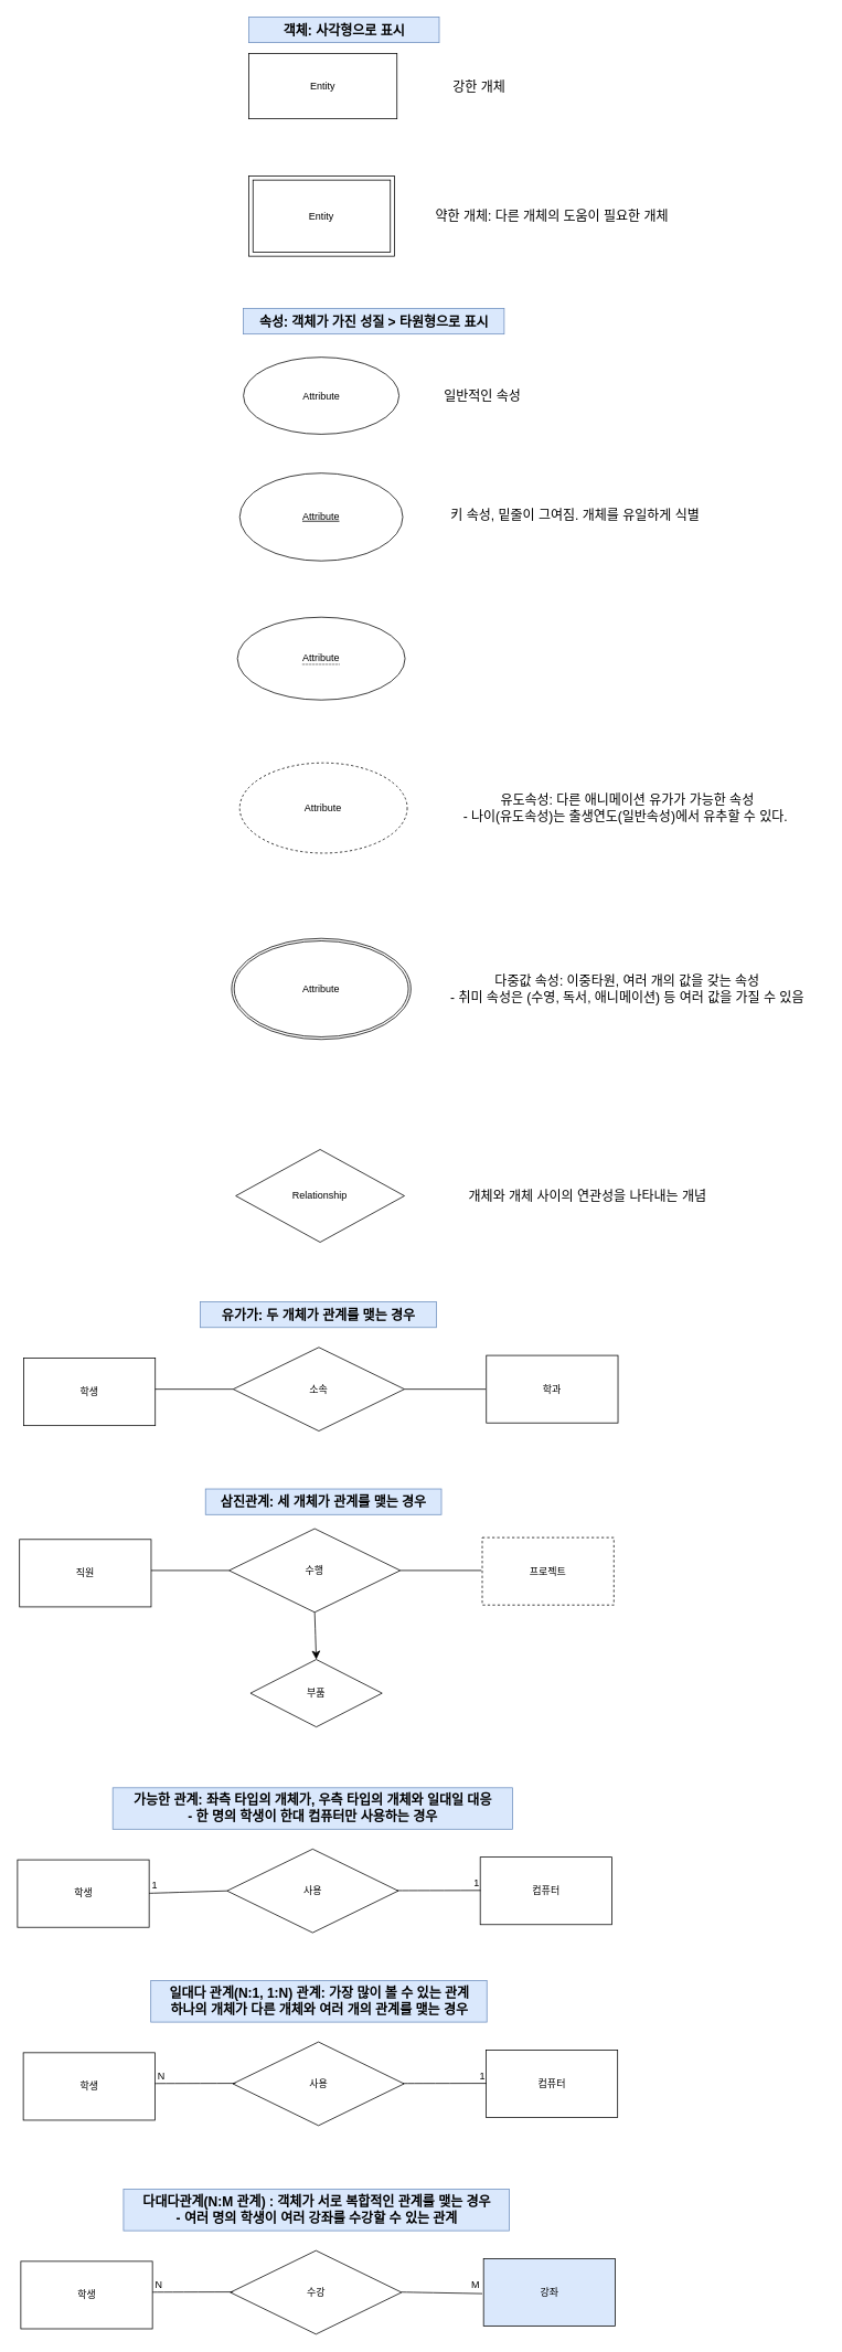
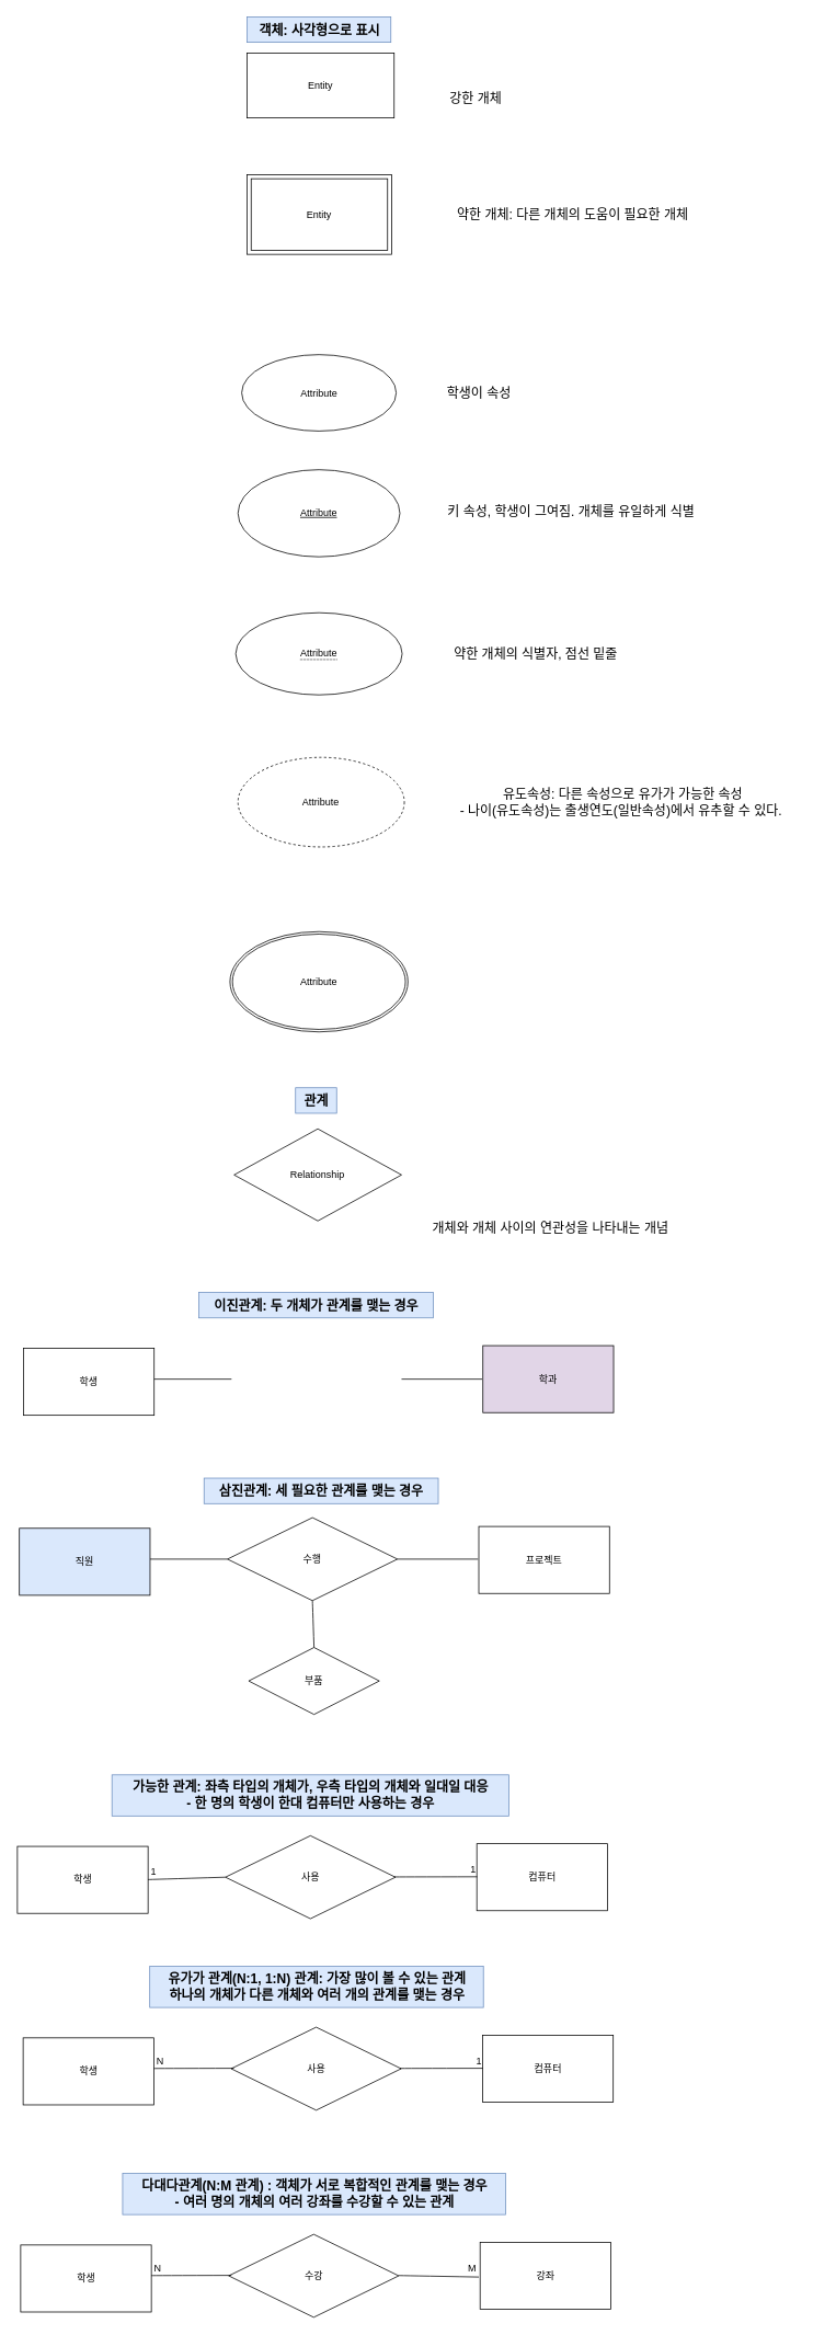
  <mxCell id="0" />
  <mxCell id="1" parent="0" />
  <mxCell id="2" value="Entity" style="whiteSpace=wrap;html=1;align=center;" vertex="1" parent="1"><mxGeometry x="300" y="64" width="179" height="79" as="geometry" /></mxCell>
- <mxCell id="3" value="객체: 사각형으로 표시" style="text;html=1;align=center;verticalAlign=middle;resizable=0;points=[];autosize=1;strokeColor=#6c8ebf;fillColor=#dae8fc;fontSize=16;fontStyle=1" vertex="1" parent="1"><mxGeometry x="300" y="20" width="230" height="31" as="geometry" /></mxCell>
+ <mxCell id="3" value="객체: 사각형으로 표시" style="text;html=1;align=center;verticalAlign=middle;resizable=0;points=[];autosize=1;strokeColor=#6c8ebf;fillColor=#dae8fc;fontSize=16;fontStyle=1" vertex="1" parent="1"><mxGeometry x="300" y="20" width="175" height="31" as="geometry" /></mxCell>
  <mxCell id="4" value="Entity" style="shape=ext;margin=3;double=1;whiteSpace=wrap;html=1;align=center;" vertex="1" parent="1"><mxGeometry x="300" y="212" width="176" height="97" as="geometry" /></mxCell>
- <mxCell id="5" value="강한 개체" style="text;html=1;align=center;verticalAlign=middle;resizable=0;points=[];autosize=1;strokeColor=none;fillColor=none;fontSize=16;" vertex="1" parent="1"><mxGeometry x="535" y="88" width="86" height="31" as="geometry" /></mxCell>
- <mxCell id="6" value="약한 개체: 다른 개체의 도움이 필요한 개체" style="text;html=1;align=center;verticalAlign=middle;resizable=0;points=[];autosize=1;strokeColor=none;fillColor=none;fontSize=16;" vertex="1" parent="1"><mxGeometry x="505" y="245" width="321" height="31" as="geometry" /></mxCell>
+ <mxCell id="5" value="강한 개체" style="text;html=1;align=center;verticalAlign=middle;resizable=0;points=[];autosize=1;strokeColor=none;fillColor=none;fontSize=16;" vertex="1" parent="1"><mxGeometry x="535" y="103" width="86" height="31" as="geometry" /></mxCell>
+ <mxCell id="6" value="약한 개체: 다른 개체의 도움이 필요한 개체" style="text;html=1;align=center;verticalAlign=middle;resizable=0;points=[];autosize=1;strokeColor=none;fillColor=none;fontSize=16;" vertex="1" parent="1"><mxGeometry x="535" y="245" width="321" height="31" as="geometry" /></mxCell>
  <mxCell id="7" value="Attribute" style="ellipse;whiteSpace=wrap;html=1;align=center;" vertex="1" parent="1"><mxGeometry x="293.5" y="431" width="188" height="93" as="geometry" /></mxCell>
- <mxCell id="8" value="&lt;b&gt;속성: 객체가 가진 성질 &amp;gt; 타원형으로 표시&lt;/b&gt;" style="text;html=1;align=center;verticalAlign=middle;resizable=0;points=[];autosize=1;strokeColor=#6c8ebf;fillColor=#dae8fc;fontSize=16;" vertex="1" parent="1"><mxGeometry x="293.5" y="372" width="315" height="31" as="geometry" /></mxCell>
- <mxCell id="9" value="일반적인 속성" style="text;html=1;align=center;verticalAlign=middle;resizable=0;points=[];autosize=1;strokeColor=none;fillColor=none;fontSize=16;" vertex="1" parent="1"><mxGeometry x="523" y="462" width="118" height="31" as="geometry" /></mxCell>
- <mxCell id="10" value="키 속성, 밑줄이 그여짐. 개체를 유일하게 식별" style="text;html=1;align=center;verticalAlign=middle;resizable=0;points=[];autosize=1;strokeColor=none;fillColor=none;fontSize=16;" vertex="1" parent="1"><mxGeometry x="523" y="606" width="342" height="31" as="geometry" /></mxCell>
+ <mxCell id="9" value="학생이 속성" style="text;html=1;align=center;verticalAlign=middle;resizable=0;points=[];autosize=1;strokeColor=none;fillColor=none;fontSize=16;" vertex="1" parent="1"><mxGeometry x="523" y="462" width="118" height="31" as="geometry" /></mxCell>
+ <mxCell id="10" value="키 속성, 학생이 그여짐. 개체를 유일하게 식별" style="text;html=1;align=center;verticalAlign=middle;resizable=0;points=[];autosize=1;strokeColor=none;fillColor=none;fontSize=16;" vertex="1" parent="1"><mxGeometry x="523" y="606" width="342" height="31" as="geometry" /></mxCell>
  <mxCell id="11" value="Attribute" style="ellipse;whiteSpace=wrap;html=1;align=center;fontStyle=4;" vertex="1" parent="1"><mxGeometry x="289" y="571" width="197" height="106" as="geometry" /></mxCell>
  <mxCell id="12" value="&lt;span style=&quot;border-bottom: 1px dotted&quot;&gt;Attribute&lt;/span&gt;" style="ellipse;whiteSpace=wrap;html=1;align=center;" vertex="1" parent="1"><mxGeometry x="286.25" y="745" width="202.5" height="100" as="geometry" /></mxCell>
+ <mxCell id="13" value="약한 개체의 식별자, 점선 밑줄" style="text;html=1;align=center;verticalAlign=middle;resizable=0;points=[];autosize=1;strokeColor=none;fillColor=none;fontSize=16;" vertex="1" parent="1"><mxGeometry x="535" y="779.5" width="232" height="31" as="geometry" /></mxCell>
  <mxCell id="14" value="Attribute" style="ellipse;whiteSpace=wrap;html=1;align=center;dashed=1;" vertex="1" parent="1"><mxGeometry x="289" y="921" width="202.37" height="109" as="geometry" /></mxCell>
- <mxCell id="15" value="유도속성: 다른 애니메이션 유가가 가능한 속성&lt;div&gt;- 나이(유도속성)는 출생연도(일반속성)에서 유추할 수 있다.&amp;nbsp;&lt;/div&gt;" style="text;html=1;align=center;verticalAlign=middle;resizable=0;points=[];autosize=1;strokeColor=none;fillColor=none;fontSize=16;" vertex="1" parent="1"><mxGeometry x="535" y="950.5" width="444" height="50" as="geometry" /></mxCell>
+ <mxCell id="15" value="유도속성: 다른 속성으로 유가가 가능한 속성&lt;div&gt;- 나이(유도속성)는 출생연도(일반속성)에서 유추할 수 있다.&amp;nbsp;&lt;/div&gt;" style="text;html=1;align=center;verticalAlign=middle;resizable=0;points=[];autosize=1;strokeColor=none;fillColor=none;fontSize=16;" vertex="1" parent="1"><mxGeometry x="535" y="950.5" width="444" height="50" as="geometry" /></mxCell>
  <mxCell id="16" value="Attribute" style="ellipse;shape=doubleEllipse;margin=3;whiteSpace=wrap;html=1;align=center;" vertex="1" parent="1"><mxGeometry x="279.25" y="1133" width="216.5" height="122" as="geometry" /></mxCell>
- <mxCell id="17" value="다중값 속성: 이중타원, 여러 개의 값을 갖는 속성&lt;div&gt;- 취미 속성은 (수영, 독서, 애니메이션) 등 여러 값을 가질 수 있음&lt;/div&gt;" style="text;html=1;align=center;verticalAlign=middle;resizable=0;points=[];autosize=1;strokeColor=none;fillColor=none;fontSize=16;" vertex="1" parent="1"><mxGeometry x="519" y="1169" width="476" height="50" as="geometry" /></mxCell>
- <mxCell id="18" value="Relationship" style="shape=rhombus;perimeter=rhombusPerimeter;whiteSpace=wrap;html=1;align=center;" vertex="1" parent="1"><mxGeometry x="284.25" y="1388" width="203.75" height="112" as="geometry" /></mxCell>
- <mxCell id="20" value="개체와 개체 사이의 연관성을 나타내는 개념" style="text;html=1;align=center;verticalAlign=middle;resizable=0;points=[];autosize=1;strokeColor=none;fillColor=none;fontSize=16;" vertex="1" parent="1"><mxGeometry x="545" y="1428.5" width="328" height="31" as="geometry" /></mxCell>
- <mxCell id="21" value="소속" style="shape=rhombus;perimeter=rhombusPerimeter;whiteSpace=wrap;html=1;align=center;" vertex="1" parent="1"><mxGeometry x="281.12" y="1627" width="206.88" height="101" as="geometry" /></mxCell>
- <mxCell id="22" value="학과" style="whiteSpace=wrap;html=1;align=center;" vertex="1" parent="1"><mxGeometry x="587" y="1636.75" width="159" height="81.5" as="geometry" /></mxCell>
+ <mxCell id="18" value="Relationship" style="shape=rhombus;perimeter=rhombusPerimeter;whiteSpace=wrap;html=1;align=center;" vertex="1" parent="1"><mxGeometry x="284.25" y="1373" width="203.75" height="112" as="geometry" /></mxCell>
+ <mxCell id="19" value="&lt;b&gt;관계&lt;/b&gt;" style="text;html=1;align=center;verticalAlign=middle;resizable=0;points=[];autosize=1;strokeColor=#6c8ebf;fillColor=#dae8fc;fontSize=16;" vertex="1" parent="1"><mxGeometry x="359" y="1323" width="50" height="31" as="geometry" /></mxCell>
+ <mxCell id="20" value="개체와 개체 사이의 연관성을 나타내는 개념" style="text;html=1;align=center;verticalAlign=middle;resizable=0;points=[];autosize=1;strokeColor=none;fillColor=none;fontSize=16;" vertex="1" parent="1"><mxGeometry x="505" y="1478.5" width="328" height="31" as="geometry" /></mxCell>
+ <mxCell id="22" value="학과" style="whiteSpace=wrap;html=1;align=center;fillColor=#e1d5e7;" vertex="1" parent="1"><mxGeometry x="587" y="1636.75" width="159" height="81.5" as="geometry" /></mxCell>
  <mxCell id="23" value="" style="line;strokeWidth=1;rotatable=0;dashed=0;labelPosition=right;align=left;verticalAlign=middle;spacingTop=0;spacingLeft=6;points=[];portConstraint=eastwest;" vertex="1" parent="1"><mxGeometry x="488" y="1672.5" width="98" height="10" as="geometry" /></mxCell>
  <mxCell id="24" value="학생" style="whiteSpace=wrap;html=1;align=center;" vertex="1" parent="1"><mxGeometry x="28" y="1640" width="159" height="81.5" as="geometry" /></mxCell>
  <mxCell id="25" value="" style="line;strokeWidth=1;rotatable=0;dashed=0;labelPosition=right;align=left;verticalAlign=middle;spacingTop=0;spacingLeft=6;points=[];portConstraint=eastwest;" vertex="1" parent="1"><mxGeometry x="187" y="1672.5" width="94.12" height="10" as="geometry" /></mxCell>
- <mxCell id="26" value="유가가: 두 개체가 관계를 맺는 경우" style="text;html=1;align=center;verticalAlign=middle;resizable=0;points=[];autosize=1;strokeColor=#6c8ebf;fillColor=#dae8fc;fontSize=16;fontStyle=1" vertex="1" parent="1"><mxGeometry x="241.5" y="1572" width="285" height="31" as="geometry" /></mxCell>
+ <mxCell id="26" value="이진관계: 두 개체가 관계를 맺는 경우" style="text;html=1;align=center;verticalAlign=middle;resizable=0;points=[];autosize=1;strokeColor=#6c8ebf;fillColor=#dae8fc;fontSize=16;fontStyle=1" vertex="1" parent="1"><mxGeometry x="241.5" y="1572" width="285" height="31" as="geometry" /></mxCell>
  <mxCell id="27" value="수행" style="shape=rhombus;perimeter=rhombusPerimeter;whiteSpace=wrap;html=1;align=center;" vertex="1" parent="1"><mxGeometry x="276.12" y="1846" width="206.88" height="101" as="geometry" /></mxCell>
- <mxCell id="28" value="프로젝트" style="whiteSpace=wrap;html=1;align=center;dashed=1;" vertex="1" parent="1"><mxGeometry x="582" y="1856.75" width="159" height="81.5" as="geometry" /></mxCell>
+ <mxCell id="28" value="프로젝트" style="whiteSpace=wrap;html=1;align=center;" vertex="1" parent="1"><mxGeometry x="582" y="1856.75" width="159" height="81.5" as="geometry" /></mxCell>
  <mxCell id="29" value="" style="line;strokeWidth=1;rotatable=0;dashed=0;labelPosition=right;align=left;verticalAlign=middle;spacingTop=0;spacingLeft=6;points=[];portConstraint=eastwest;" vertex="1" parent="1"><mxGeometry x="483" y="1891.5" width="98" height="10" as="geometry" /></mxCell>
- <mxCell id="30" value="직원" style="whiteSpace=wrap;html=1;align=center;" vertex="1" parent="1"><mxGeometry x="23" y="1859" width="159" height="81.5" as="geometry" /></mxCell>
+ <mxCell id="30" value="직원" style="whiteSpace=wrap;html=1;align=center;fillColor=#dae8fc;" vertex="1" parent="1"><mxGeometry x="23" y="1859" width="159" height="81.5" as="geometry" /></mxCell>
  <mxCell id="31" value="" style="line;strokeWidth=1;rotatable=0;dashed=0;labelPosition=right;align=left;verticalAlign=middle;spacingTop=0;spacingLeft=6;points=[];portConstraint=eastwest;" vertex="1" parent="1"><mxGeometry x="182" y="1891.5" width="94.12" height="10" as="geometry" /></mxCell>
- <mxCell id="32" value="삼진관계: 세 개체가 관계를 맺는 경우" style="text;html=1;align=center;verticalAlign=middle;resizable=0;points=[];autosize=1;strokeColor=#6c8ebf;fillColor=#dae8fc;fontSize=16;fontStyle=1" vertex="1" parent="1"><mxGeometry x="247.68" y="1798" width="285" height="31" as="geometry" /></mxCell>
+ <mxCell id="32" value="삼진관계: 세 필요한 관계를 맺는 경우" style="text;html=1;align=center;verticalAlign=middle;resizable=0;points=[];autosize=1;strokeColor=#6c8ebf;fillColor=#dae8fc;fontSize=16;fontStyle=1" vertex="1" parent="1"><mxGeometry x="247.68" y="1798" width="285" height="31" as="geometry" /></mxCell>
  <mxCell id="33" value="부품" style="rhombus;whiteSpace=wrap;html=1;align=center;" vertex="1" parent="1"><mxGeometry x="302" y="2004" width="159" height="81.5" as="geometry" /></mxCell>
- <mxCell id="34" value="" style="endArrow=classic;html=1;rounded=0;fontSize=12;startSize=8;endSize=8;curved=1;entryX=0.5;entryY=0;entryDx=0;entryDy=0;exitX=0.5;exitY=1;exitDx=0;exitDy=0;" edge="1" parent="1" source="27" target="33"><mxGeometry relative="1" as="geometry"><mxPoint x="344" y="1881" as="sourcePoint" /><mxPoint x="504" y="1881" as="targetPoint" /></mxGeometry></mxCell>
+ <mxCell id="34" value="" style="endArrow=none;html=1;rounded=0;fontSize=12;startSize=8;endSize=8;curved=1;entryX=0.5;entryY=0;entryDx=0;entryDy=0;exitX=0.5;exitY=1;exitDx=0;exitDy=0;" edge="1" parent="1" source="27" target="33"><mxGeometry relative="1" as="geometry"><mxPoint x="344" y="1881" as="sourcePoint" /><mxPoint x="504" y="1881" as="targetPoint" /></mxGeometry></mxCell>
  <mxCell id="35" value="가능한 관계: 좌측 타입의 개체가, 우측 타입의 개체와 일대일 대응&lt;div&gt;- 한 명의 학생이 한대 컴퓨터만 사용하는 경우&lt;/div&gt;" style="text;html=1;align=center;verticalAlign=middle;resizable=0;points=[];autosize=1;strokeColor=#6c8ebf;fillColor=#dae8fc;fontSize=16;fontStyle=1" vertex="1" parent="1"><mxGeometry x="135.62" y="2159" width="483" height="50" as="geometry" /></mxCell>
  <mxCell id="36" value="사용" style="shape=rhombus;perimeter=rhombusPerimeter;whiteSpace=wrap;html=1;align=center;" vertex="1" parent="1"><mxGeometry x="273.68" y="2233" width="206.88" height="101" as="geometry" /></mxCell>
  <mxCell id="37" value="컴퓨터" style="whiteSpace=wrap;html=1;align=center;" vertex="1" parent="1"><mxGeometry x="579.56" y="2242.75" width="159" height="81.5" as="geometry" /></mxCell>
  <mxCell id="38" value="학생" style="whiteSpace=wrap;html=1;align=center;" vertex="1" parent="1"><mxGeometry x="20.56" y="2246" width="159" height="81.5" as="geometry" /></mxCell>
  <mxCell id="39" value="" style="endArrow=none;html=1;rounded=0;fontSize=12;startSize=8;endSize=8;curved=1;" edge="1" parent="1"><mxGeometry relative="1" as="geometry"><mxPoint x="479" y="2283.16" as="sourcePoint" /><mxPoint x="580" y="2283" as="targetPoint" /></mxGeometry></mxCell>
  <mxCell id="40" value="1" style="resizable=0;html=1;whiteSpace=wrap;align=right;verticalAlign=bottom;" connectable="0" vertex="1" parent="39"><mxGeometry x="1" relative="1" as="geometry" /></mxCell>
  <mxCell id="41" value="" style="endArrow=none;html=1;rounded=0;fontSize=12;startSize=8;endSize=8;curved=1;entryX=0;entryY=0.5;entryDx=0;entryDy=0;" edge="1" parent="1" target="36"><mxGeometry relative="1" as="geometry"><mxPoint x="179.56" y="2286.41" as="sourcePoint" /><mxPoint x="272" y="2286" as="targetPoint" /></mxGeometry></mxCell>
  <mxCell id="42" value="1" style="resizable=0;html=1;whiteSpace=wrap;align=right;verticalAlign=bottom;" connectable="0" vertex="1" parent="41"><mxGeometry x="1" relative="1" as="geometry"><mxPoint x="-83" y="1" as="offset" /></mxGeometry></mxCell>
- <mxCell id="43" value="일대다 관계(N:1, 1:N) 관계: 가장 많이 볼 수 있는 관계&lt;div&gt;하나의 개체가 다른 개체와 여러 개의 관계를 맺는 경우&lt;/div&gt;" style="text;html=1;align=center;verticalAlign=middle;resizable=0;points=[];autosize=1;strokeColor=#6c8ebf;fillColor=#dae8fc;fontSize=16;fontStyle=1" vertex="1" parent="1"><mxGeometry x="181.62" y="2392" width="406" height="50" as="geometry" /></mxCell>
+ <mxCell id="43" value="유가가 관계(N:1, 1:N) 관계: 가장 많이 볼 수 있는 관계&lt;div&gt;하나의 개체가 다른 개체와 여러 개의 관계를 맺는 경우&lt;/div&gt;" style="text;html=1;align=center;verticalAlign=middle;resizable=0;points=[];autosize=1;strokeColor=#6c8ebf;fillColor=#dae8fc;fontSize=16;fontStyle=1" vertex="1" parent="1"><mxGeometry x="181.62" y="2392" width="406" height="50" as="geometry" /></mxCell>
  <mxCell id="44" value="사용" style="shape=rhombus;perimeter=rhombusPerimeter;whiteSpace=wrap;html=1;align=center;" vertex="1" parent="1"><mxGeometry x="280.68" y="2466" width="206.88" height="101" as="geometry" /></mxCell>
  <mxCell id="45" value="컴퓨터" style="whiteSpace=wrap;html=1;align=center;" vertex="1" parent="1"><mxGeometry x="586.56" y="2475.75" width="159" height="81.5" as="geometry" /></mxCell>
  <mxCell id="46" value="학생" style="whiteSpace=wrap;html=1;align=center;" vertex="1" parent="1"><mxGeometry x="27.56" y="2479" width="159" height="81.5" as="geometry" /></mxCell>
  <mxCell id="47" value="" style="endArrow=none;html=1;rounded=0;fontSize=12;startSize=8;endSize=8;curved=1;" edge="1" parent="1"><mxGeometry relative="1" as="geometry"><mxPoint x="486" y="2516.16" as="sourcePoint" /><mxPoint x="587" y="2516" as="targetPoint" /></mxGeometry></mxCell>
  <mxCell id="48" value="1" style="resizable=0;html=1;whiteSpace=wrap;align=right;verticalAlign=bottom;" connectable="0" vertex="1" parent="47"><mxGeometry x="1" relative="1" as="geometry" /></mxCell>
  <mxCell id="49" value="" style="endArrow=none;html=1;rounded=0;fontSize=12;startSize=8;endSize=8;curved=1;" edge="1" parent="1"><mxGeometry relative="1" as="geometry"><mxPoint x="186.56" y="2516.21" as="sourcePoint" /><mxPoint x="284" y="2516" as="targetPoint" /></mxGeometry></mxCell>
  <mxCell id="50" value="N" style="resizable=0;html=1;whiteSpace=wrap;align=right;verticalAlign=bottom;" connectable="0" vertex="1" parent="49"><mxGeometry x="1" relative="1" as="geometry"><mxPoint x="-84" as="offset" /></mxGeometry></mxCell>
- <mxCell id="51" value="다대다관계(N:M 관계) : 객체가 서로 복합적인 관계를 맺는 경우&lt;br&gt;&lt;div&gt;- 여러 명의 학생이 여러 강좌를 수강할 수 있는 관계&lt;/div&gt;" style="text;html=1;align=center;verticalAlign=middle;resizable=0;points=[];autosize=1;strokeColor=#6c8ebf;fillColor=#dae8fc;fontSize=16;fontStyle=1" vertex="1" parent="1"><mxGeometry x="148.62" y="2644" width="466" height="50" as="geometry" /></mxCell>
+ <mxCell id="51" value="다대다관계(N:M 관계) : 객체가 서로 복합적인 관계를 맺는 경우&lt;br&gt;&lt;div&gt;- 여러 명의 개체의 여러 강좌를 수강할 수 있는 관계&lt;/div&gt;" style="text;html=1;align=center;verticalAlign=middle;resizable=0;points=[];autosize=1;strokeColor=#6c8ebf;fillColor=#dae8fc;fontSize=16;fontStyle=1" vertex="1" parent="1"><mxGeometry x="148.62" y="2644" width="466" height="50" as="geometry" /></mxCell>
  <mxCell id="52" value="수강" style="shape=rhombus;perimeter=rhombusPerimeter;whiteSpace=wrap;html=1;align=center;" vertex="1" parent="1"><mxGeometry x="277.68" y="2718" width="206.88" height="101" as="geometry" /></mxCell>
- <mxCell id="53" value="강좌" style="whiteSpace=wrap;html=1;align=center;fillColor=#dae8fc;" vertex="1" parent="1"><mxGeometry x="583.56" y="2727.75" width="159" height="81.5" as="geometry" /></mxCell>
+ <mxCell id="53" value="강좌" style="whiteSpace=wrap;html=1;align=center;" vertex="1" parent="1"><mxGeometry x="583.56" y="2727.75" width="159" height="81.5" as="geometry" /></mxCell>
  <mxCell id="54" value="학생" style="whiteSpace=wrap;html=1;align=center;" vertex="1" parent="1"><mxGeometry x="24.56" y="2731" width="159" height="81.5" as="geometry" /></mxCell>
  <mxCell id="55" value="" style="endArrow=none;html=1;rounded=0;fontSize=12;startSize=8;endSize=8;curved=1;" edge="1" parent="1"><mxGeometry relative="1" as="geometry"><mxPoint x="183.56" y="2768.21" as="sourcePoint" /><mxPoint x="281" y="2768" as="targetPoint" /></mxGeometry></mxCell>
  <mxCell id="56" value="N" style="resizable=0;html=1;whiteSpace=wrap;align=right;verticalAlign=bottom;" connectable="0" vertex="1" parent="55"><mxGeometry x="1" relative="1" as="geometry"><mxPoint x="-84" as="offset" /></mxGeometry></mxCell>
  <mxCell id="57" value="" style="endArrow=none;html=1;rounded=0;fontSize=12;startSize=8;endSize=8;curved=1;" edge="1" parent="1"><mxGeometry relative="1" as="geometry"><mxPoint x="484.56" y="2768.16" as="sourcePoint" /><mxPoint x="582" y="2770" as="targetPoint" /></mxGeometry></mxCell>
  <mxCell id="58" value="M" style="resizable=0;html=1;whiteSpace=wrap;align=left;verticalAlign=bottom;" connectable="0" vertex="1" parent="57"><mxGeometry x="-1" relative="1" as="geometry"><mxPoint x="82" as="offset" /></mxGeometry></mxCell>
